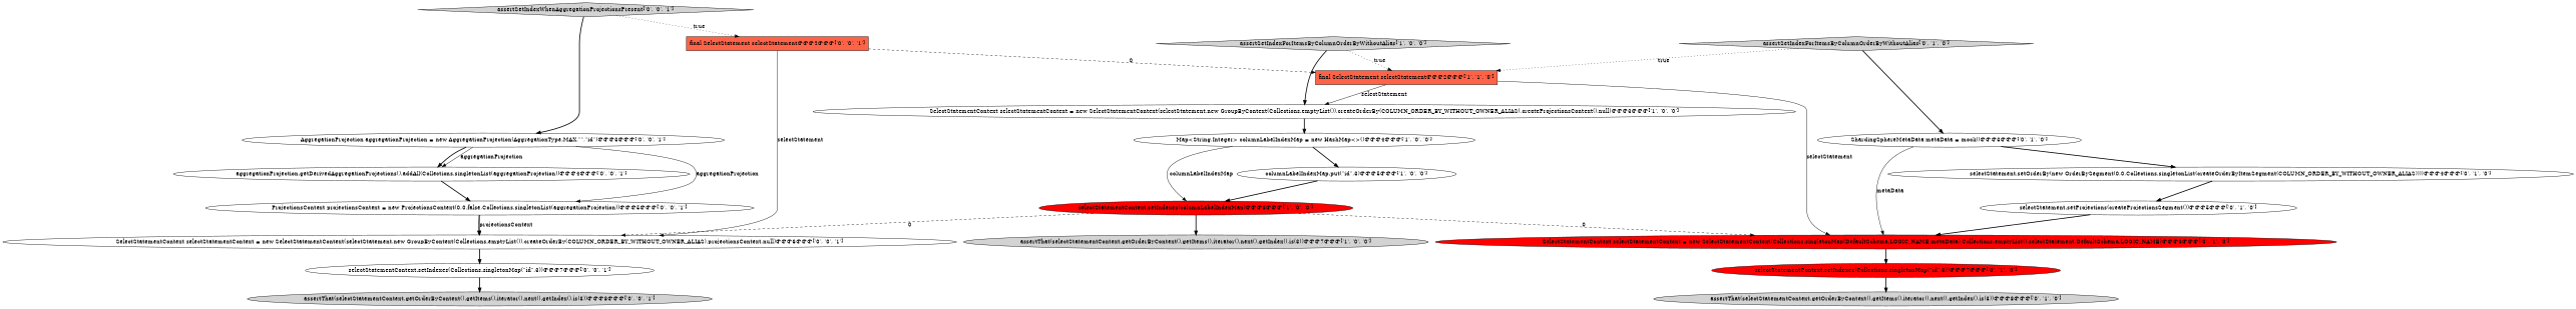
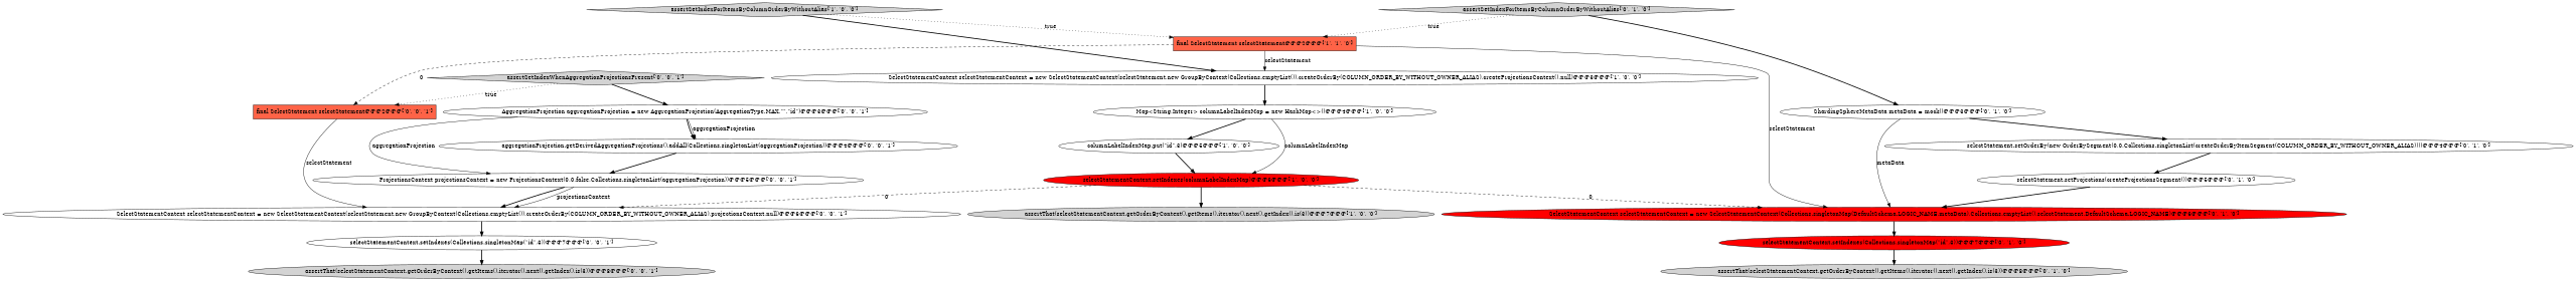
  digraph {
    node [fillcolor=white shape=ellipse style=filled]
    edge [style=bold]
    n1 [fillcolor=lightgray label="assertSetIndexForItemsByColumnOrderByWithoutAlias['1', '0', '0']" shape=diamond]
    n2 [label="SelectStatementContext selectStatementContext = new SelectStatementContext(selectStatement,new GroupByContext(Collections.emptyList()),createOrderBy(COLUMN_ORDER_BY_WITHOUT_OWNER_ALIAS),createProjectionsContext(),null)@@@3@@@['1', '0', '0']"]
    n3 [fillcolor=tomato label="final SelectStatement selectStatement@@@2@@@['1', '1', '0']" shape=box]
    n4 [label="selectStatement.setOrderBy(new OrderBySegment(0,0,Collections.singletonList(createOrderByItemSegment(COLUMN_ORDER_BY_WITHOUT_OWNER_ALIAS))))@@@4@@@['0', '1', '0']"]
    n5 [label="selectStatement.setProjections(createProjectionsSegment())@@@5@@@['0', '1', '0']"]
    n6 [fillcolor=tomato label="final SelectStatement selectStatement@@@2@@@['0', '0', '1']" shape=box]
    n7 [label="SelectStatementContext selectStatementContext = new SelectStatementContext(selectStatement,new GroupByContext(Collections.emptyList()),createOrderBy(COLUMN_ORDER_BY_WITHOUT_OWNER_ALIAS),projectionsContext,null)@@@6@@@['0', '0', '1']"]
    n8 [label="Map<String,Integer> columnLabelIndexMap = new HashMap<>()@@@4@@@['1', '0', '0']"]
    n9 [fillcolor=red label="SelectStatementContext selectStatementContext = new SelectStatementContext(Collections.singletonMap(DefaultSchema.LOGIC_NAME,metaData),Collections.emptyList(),selectStatement,DefaultSchema.LOGIC_NAME)@@@6@@@['0', '1', '0']"]
    n10 [fillcolor=red label="selectStatementContext.setIndexes(Collections.singletonMap(\"id\",3))@@@7@@@['0', '1', '0']"]
    n11 [label="selectStatementContext.setIndexes(Collections.singletonMap(\"id\",3))@@@7@@@['0', '0', '1']"]
    n12 [fillcolor=lightgray label="assertThat(selectStatementContext.getOrderByContext().getItems().iterator().next().getIndex(),is(3))@@@8@@@['0', '0', '1']"]
    n13 [label="AggregationProjection aggregationProjection = new AggregationProjection(AggregationType.MAX,\"\",\"id\")@@@3@@@['0', '0', '1']"]
    n14 [label="ProjectionsContext projectionsContext = new ProjectionsContext(0,0,false,Collections.singletonList(aggregationProjection))@@@5@@@['0', '0', '1']"]
    n15 [label="aggregationProjection.getDerivedAggregationProjections().addAll(Collections.singletonList(aggregationProjection))@@@4@@@['0', '0', '1']"]
    n16 [fillcolor=lightgray label="assertThat(selectStatementContext.getOrderByContext().getItems().iterator().next().getIndex(),is(3))@@@7@@@['1', '0', '0']"]
    n17 [label="ShardingSphereMetaData metaData = mock()@@@3@@@['0', '1', '0']"]
    n18 [label="columnLabelIndexMap.put(\"id\",3)@@@5@@@['1', '0', '0']"]
    n19 [fillcolor=red label="selectStatementContext.setIndexes(columnLabelIndexMap)@@@6@@@['1', '0', '0']"]
    n20 [fillcolor=lightgray label="assertThat(selectStatementContext.getOrderByContext().getItems().iterator().next().getIndex(),is(3))@@@8@@@['0', '1', '0']"]
    n21 [fillcolor=lightgray label="assertSetIndexWhenAggregationProjectionsPresent['0', '0', '1']" shape=diamond]
    n22 [fillcolor=lightgray label="assertSetIndexForItemsByColumnOrderByWithoutAlias['0', '1', '0']" shape=diamond]
    n1 -> n2
    n1 -> n3 [label=true style=dotted]
    n2 -> n8
    n3 -> n2 [label=selectStatement style=solid]
-   n6 -> n3 [label=0 style=dashed]
+   n3 -> n6 [label=0 style=dashed]
    n3 -> n9 [label=selectStatement style=solid]
    n4 -> n5
    n5 -> n9
    n6 -> n7 [label=selectStatement style=solid]
    n7 -> n11
    n8 -> n18
    n8 -> n19 [label=columnLabelIndexMap style=solid]
    n9 -> n10
    n10 -> n20
    n11 -> n12
    n13 -> n14 [label=aggregationProjection style=solid]
    n13 -> n15 [label=aggregationProjection style=solid]
    n13 -> n15
    n14 -> n7 [label=projectionsContext style=solid]
    n14 -> n7
    n15 -> n14
    n17 -> n4
    n17 -> n9 [label=metaData style=solid]
    n18 -> n19
    n19 -> n7 [label=0 style=dashed]
    n19 -> n9 [label=0 style=dashed]
    n19 -> n16
    n21 -> n6 [label=true style=dotted]
    n21 -> n13
    n22 -> n3 [label=true style=dotted]
    n22 -> n17
  }
